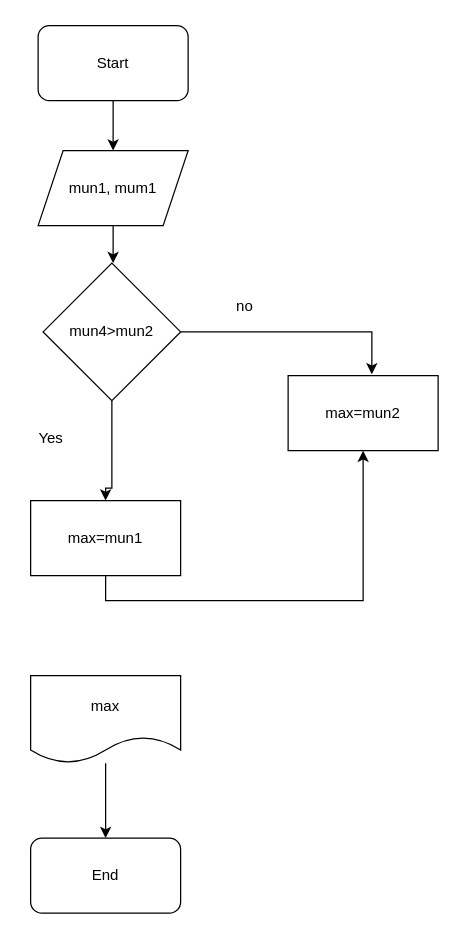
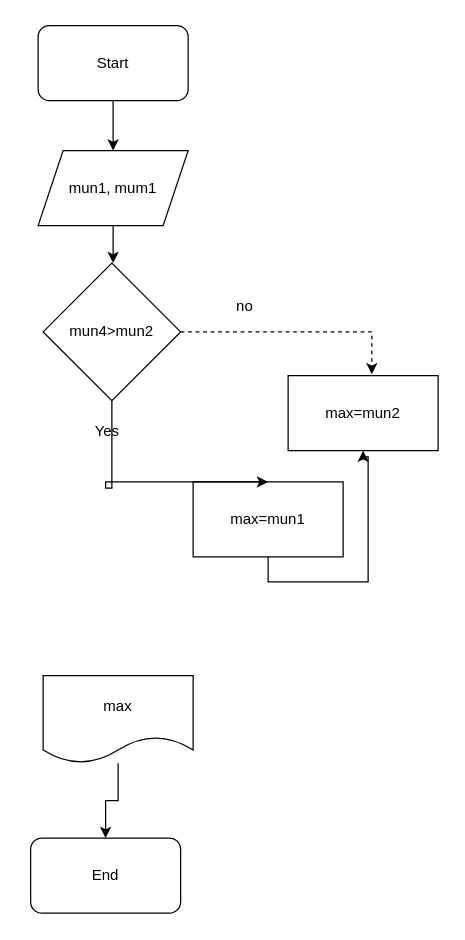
  <mxCell id="0" />
  <mxCell id="1" parent="0" />
  <mxCell id="2" style="edgeStyle=orthogonalEdgeStyle;rounded=0;orthogonalLoop=1;jettySize=auto;html=1;exitX=0.5;exitY=1;exitDx=0;exitDy=0;entryX=0.5;entryY=0;entryDx=0;entryDy=0;" parent="1" source="3" target="5" edge="1"><mxGeometry relative="1" as="geometry" /></mxCell>
  <mxCell id="3" value="Start" style="rounded=1;whiteSpace=wrap;html=1;" parent="1" vertex="1"><mxGeometry x="30" y="20" width="120" height="60" as="geometry" /></mxCell>
  <mxCell id="4" style="edgeStyle=orthogonalEdgeStyle;rounded=0;orthogonalLoop=1;jettySize=auto;html=1;" parent="1" source="5" edge="1"><mxGeometry relative="1" as="geometry"><mxPoint x="90" y="210" as="targetPoint" /></mxGeometry></mxCell>
  <mxCell id="5" value="mun1, mum1" style="shape=parallelogram;perimeter=parallelogramPerimeter;whiteSpace=wrap;html=1;fixedSize=1;" parent="1" vertex="1"><mxGeometry x="30" y="120" width="120" height="60" as="geometry" /></mxCell>
  <mxCell id="6" style="edgeStyle=orthogonalEdgeStyle;rounded=0;orthogonalLoop=1;jettySize=auto;html=1;exitX=0.5;exitY=1;exitDx=0;exitDy=0;" parent="1" source="7" target="14" edge="1"><mxGeometry relative="1" as="geometry" /></mxCell>
- <mxCell id="7" value="max=mun1" style="rounded=0;whiteSpace=wrap;html=1;" parent="1" vertex="1"><mxGeometry x="24" y="400" width="120" height="60" as="geometry" /></mxCell>
+ <mxCell id="7" value="max=mun1" style="rounded=0;whiteSpace=wrap;html=1;" parent="1" vertex="1"><mxGeometry x="154" y="385" width="120" height="60" as="geometry" /></mxCell>
  <mxCell id="8" style="edgeStyle=orthogonalEdgeStyle;rounded=0;orthogonalLoop=1;jettySize=auto;html=1;entryX=0.5;entryY=0;entryDx=0;entryDy=0;" parent="1" source="9" target="10" edge="1"><mxGeometry relative="1" as="geometry" /></mxCell>
- <mxCell id="9" value="max" style="shape=document;whiteSpace=wrap;html=1;boundedLbl=1;" parent="1" vertex="1"><mxGeometry x="24" y="540" width="120" height="70" as="geometry" /></mxCell>
+ <mxCell id="9" value="max" style="shape=document;whiteSpace=wrap;html=1;boundedLbl=1;" parent="1" vertex="1"><mxGeometry x="34" y="540" width="120" height="70" as="geometry" /></mxCell>
  <mxCell id="10" value="End" style="rounded=1;whiteSpace=wrap;html=1;" parent="1" vertex="1"><mxGeometry x="24" y="670" width="120" height="60" as="geometry" /></mxCell>
  <mxCell id="11" style="edgeStyle=orthogonalEdgeStyle;rounded=0;orthogonalLoop=1;jettySize=auto;html=1;exitX=0.5;exitY=1;exitDx=0;exitDy=0;entryX=0.5;entryY=0;entryDx=0;entryDy=0;" parent="1" source="13" target="7" edge="1"><mxGeometry relative="1" as="geometry"><Array as="points"><mxPoint x="89" y="390" /><mxPoint x="84" y="390" /></Array></mxGeometry></mxCell>
- <mxCell id="12" style="edgeStyle=orthogonalEdgeStyle;rounded=0;orthogonalLoop=1;jettySize=auto;html=1;exitX=1;exitY=0.5;exitDx=0;exitDy=0;entryX=0.558;entryY=-0.017;entryDx=0;entryDy=0;entryPerimeter=0;" parent="1" source="13" target="14" edge="1"><mxGeometry relative="1" as="geometry" /></mxCell>
+ <mxCell id="12" style="edgeStyle=orthogonalEdgeStyle;rounded=0;orthogonalLoop=1;jettySize=auto;html=1;exitX=1;exitY=0.5;exitDx=0;exitDy=0;entryX=0.558;entryY=-0.017;entryDx=0;entryDy=0;entryPerimeter=0;dashed=1;" parent="1" source="13" target="14" edge="1"><mxGeometry relative="1" as="geometry" /></mxCell>
  <mxCell id="13" value="mun4&amp;gt;mun2" style="rhombus;whiteSpace=wrap;html=1;" parent="1" vertex="1"><mxGeometry x="34" y="210" width="110" height="110" as="geometry" /></mxCell>
  <mxCell id="14" value="max=mun2" style="rounded=0;whiteSpace=wrap;html=1;" parent="1" vertex="1"><mxGeometry x="230" y="300" width="120" height="60" as="geometry" /></mxCell>
- <mxCell id="15" value="Yes" style="text;html=1;align=center;verticalAlign=middle;resizable=0;points=[];autosize=1;strokeColor=none;fillColor=none;" parent="1" vertex="1"><mxGeometry x="20" y="335" width="40" height="30" as="geometry" /></mxCell>
+ <mxCell id="15" value="Yes" style="text;html=1;align=center;verticalAlign=middle;resizable=0;points=[];autosize=1;strokeColor=none;fillColor=none;" parent="1" vertex="1"><mxGeometry x="65" y="330" width="40" height="30" as="geometry" /></mxCell>
  <mxCell id="16" value="no" style="text;html=1;align=center;verticalAlign=middle;resizable=0;points=[];autosize=1;strokeColor=none;fillColor=none;" parent="1" vertex="1"><mxGeometry x="175" y="230" width="40" height="30" as="geometry" /></mxCell>
